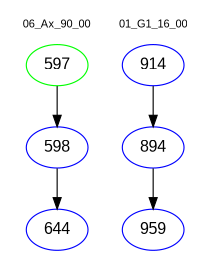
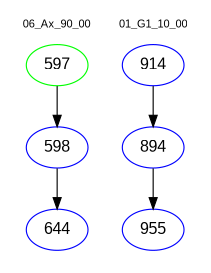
  digraph {
    fontname="Liberation Sans"
    node [color=blue fontname="Liberation Sans"]
    edge [color=black fontname="Liberation Sans"]
    n1 [color=green label=597]
    n2 [label=598]
    n3 [label=644]
    n4 [label=914]
    n5 [label=894]
-   n6 [label=959]
+   n6 [label=955]
    subgraph cluster_1 {
      color=white
      fontsize=10
      label="06_Ax_90_00"
      n1
      n2
      n3
    }
    subgraph cluster_2 {
      color=white
      fontsize=10
-     label="01_G1_16_00"
+     label="01_G1_10_00"
      n4
      n5
      n6
    }
    n1 -> n2
    n2 -> n3
    n4 -> n5
    n5 -> n6
  }
